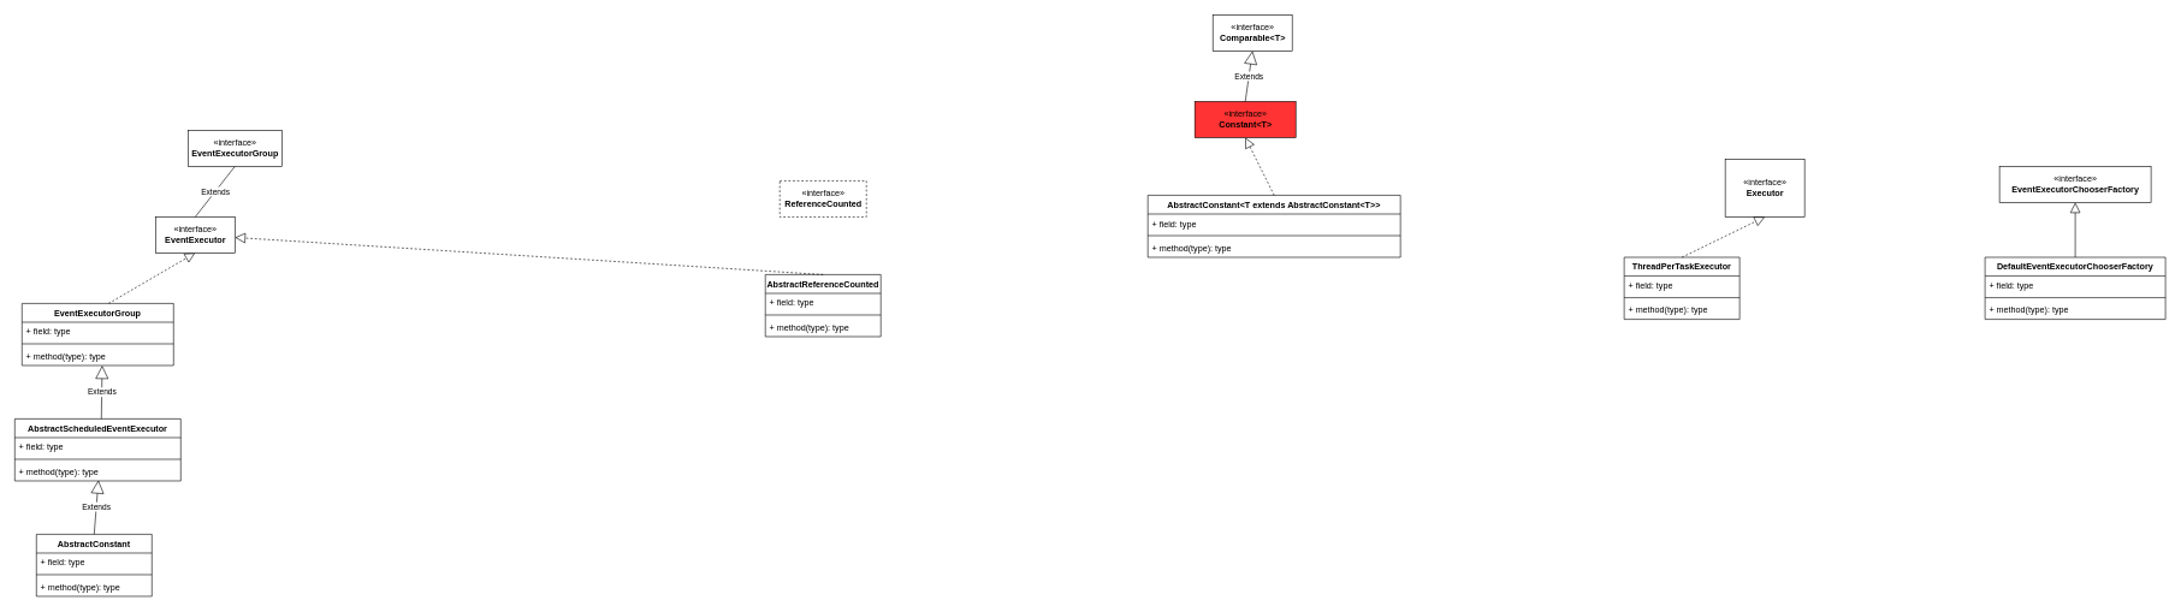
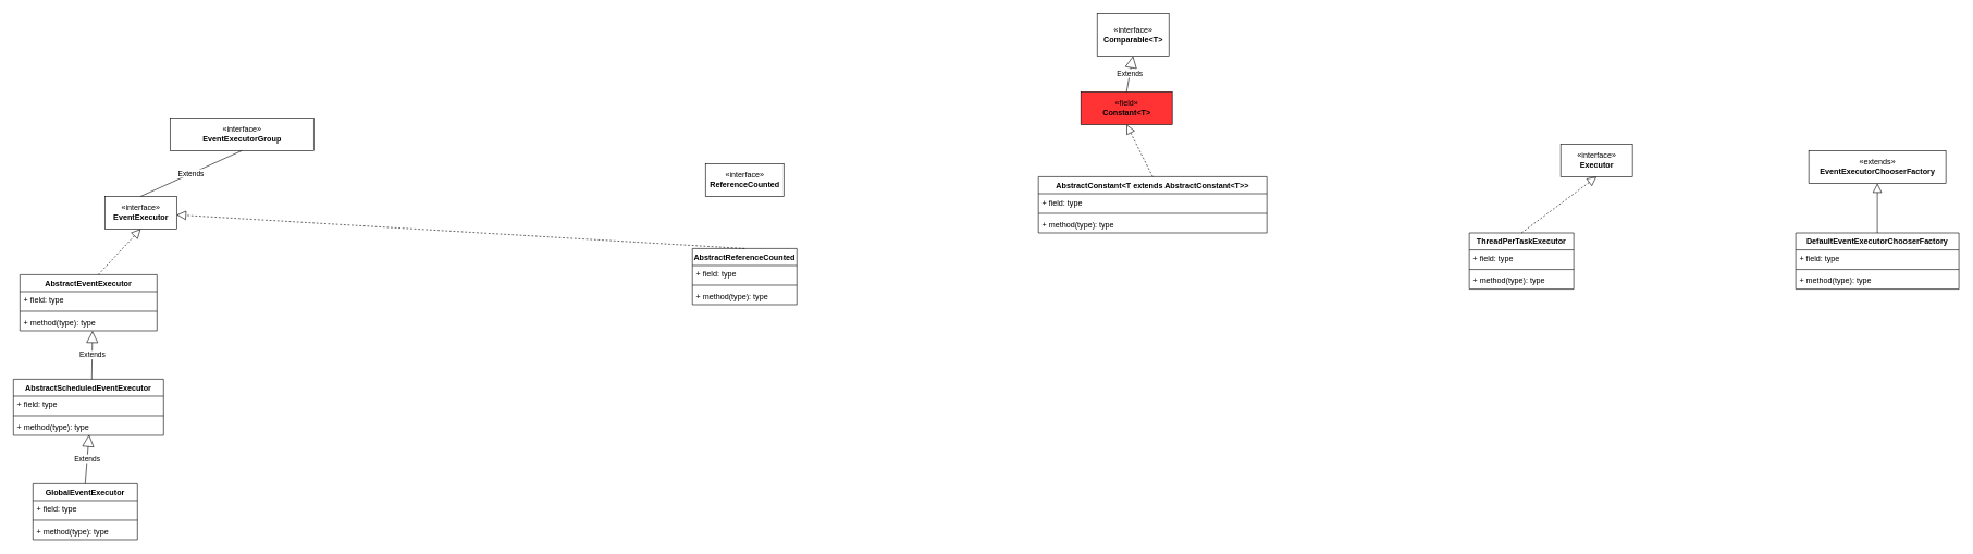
  <mxCell id="0" />
  <mxCell id="1" parent="0" />
- <mxCell id="2" value="AbstractConstant" style="swimlane;fontStyle=1;align=center;verticalAlign=top;childLayout=stackLayout;horizontal=1;startSize=26;horizontalStack=0;resizeParent=1;resizeParentMax=0;resizeLast=0;collapsible=1;marginBottom=0;fillColor=#FFFFFF;" parent="1" vertex="1"><mxGeometry x="50" y="740" width="160" height="86" as="geometry" /></mxCell>
+ <mxCell id="2" value="GlobalEventExecutor" style="swimlane;fontStyle=1;align=center;verticalAlign=top;childLayout=stackLayout;horizontal=1;startSize=26;horizontalStack=0;resizeParent=1;resizeParentMax=0;resizeLast=0;collapsible=1;marginBottom=0;fillColor=#FFFFFF;" parent="1" vertex="1"><mxGeometry x="50" y="740" width="160" height="86" as="geometry" /></mxCell>
  <mxCell id="3" value="+ field: type" style="text;strokeColor=none;fillColor=none;align=left;verticalAlign=top;spacingLeft=4;spacingRight=4;overflow=hidden;rotatable=0;points=[[0,0.5],[1,0.5]];portConstraint=eastwest;" parent="2" vertex="1"><mxGeometry y="26" width="160" height="26" as="geometry" /></mxCell>
  <mxCell id="4" value="" style="line;strokeWidth=1;fillColor=none;align=left;verticalAlign=middle;spacingTop=-1;spacingLeft=3;spacingRight=3;rotatable=0;labelPosition=right;points=[];portConstraint=eastwest;" parent="2" vertex="1"><mxGeometry y="52" width="160" height="8" as="geometry" /></mxCell>
  <mxCell id="5" value="+ method(type): type" style="text;strokeColor=none;fillColor=none;align=left;verticalAlign=top;spacingLeft=4;spacingRight=4;overflow=hidden;rotatable=0;points=[[0,0.5],[1,0.5]];portConstraint=eastwest;" parent="2" vertex="1"><mxGeometry y="60" width="160" height="26" as="geometry" /></mxCell>
  <mxCell id="6" value="AbstractScheduledEventExecutor" style="swimlane;fontStyle=1;align=center;verticalAlign=top;childLayout=stackLayout;horizontal=1;startSize=26;horizontalStack=0;resizeParent=1;resizeParentMax=0;resizeLast=0;collapsible=1;marginBottom=0;fillColor=#FFFFFF;" parent="1" vertex="1"><mxGeometry x="20" y="580" width="230" height="86" as="geometry" /></mxCell>
  <mxCell id="7" value="Extends" style="endArrow=block;endSize=16;endFill=0;html=1;entryX=0.529;entryY=1;entryDx=0;entryDy=0;entryPerimeter=0;" parent="6" target="16" edge="1"><mxGeometry width="160" relative="1" as="geometry"><mxPoint x="120" as="sourcePoint" /><mxPoint x="280" as="targetPoint" /></mxGeometry></mxCell>
  <mxCell id="8" value="+ field: type" style="text;strokeColor=none;fillColor=none;align=left;verticalAlign=top;spacingLeft=4;spacingRight=4;overflow=hidden;rotatable=0;points=[[0,0.5],[1,0.5]];portConstraint=eastwest;" parent="6" vertex="1"><mxGeometry y="26" width="230" height="26" as="geometry" /></mxCell>
  <mxCell id="9" value="" style="line;strokeWidth=1;fillColor=none;align=left;verticalAlign=middle;spacingTop=-1;spacingLeft=3;spacingRight=3;rotatable=0;labelPosition=right;points=[];portConstraint=eastwest;" parent="6" vertex="1"><mxGeometry y="52" width="230" height="8" as="geometry" /></mxCell>
  <mxCell id="10" value="+ method(type): type" style="text;strokeColor=none;fillColor=none;align=left;verticalAlign=top;spacingLeft=4;spacingRight=4;overflow=hidden;rotatable=0;points=[[0,0.5],[1,0.5]];portConstraint=eastwest;" parent="6" vertex="1"><mxGeometry y="60" width="230" height="26" as="geometry" /></mxCell>
  <mxCell id="11" value="Extends" style="endArrow=block;endSize=16;endFill=0;html=1;entryX=0.504;entryY=0.962;entryDx=0;entryDy=0;entryPerimeter=0;exitX=0.5;exitY=0;exitDx=0;exitDy=0;" parent="1" source="2" target="10" edge="1"><mxGeometry width="160" relative="1" as="geometry"><mxPoint x="140" y="730" as="sourcePoint" /><mxPoint x="300" y="730" as="targetPoint" /></mxGeometry></mxCell>
- <mxCell id="12" value="EventExecutorGroup" style="swimlane;fontStyle=1;align=center;verticalAlign=top;childLayout=stackLayout;horizontal=1;startSize=26;horizontalStack=0;resizeParent=1;resizeParentMax=0;resizeLast=0;collapsible=1;marginBottom=0;fillColor=#FFFFFF;" parent="1" vertex="1"><mxGeometry x="30" y="420" width="210" height="86" as="geometry" /></mxCell>
+ <mxCell id="12" value="AbstractEventExecutor" style="swimlane;fontStyle=1;align=center;verticalAlign=top;childLayout=stackLayout;horizontal=1;startSize=26;horizontalStack=0;resizeParent=1;resizeParentMax=0;resizeLast=0;collapsible=1;marginBottom=0;fillColor=#FFFFFF;" parent="1" vertex="1"><mxGeometry x="30" y="420" width="210" height="86" as="geometry" /></mxCell>
  <mxCell id="13" value="" style="endArrow=block;dashed=1;endFill=0;endSize=12;html=1;entryX=0.5;entryY=1;entryDx=0;entryDy=0;" parent="12" target="17" edge="1"><mxGeometry width="160" relative="1" as="geometry"><mxPoint x="120" as="sourcePoint" /><mxPoint x="280" as="targetPoint" /></mxGeometry></mxCell>
  <mxCell id="14" value="+ field: type" style="text;strokeColor=none;fillColor=none;align=left;verticalAlign=top;spacingLeft=4;spacingRight=4;overflow=hidden;rotatable=0;points=[[0,0.5],[1,0.5]];portConstraint=eastwest;" parent="12" vertex="1"><mxGeometry y="26" width="210" height="26" as="geometry" /></mxCell>
  <mxCell id="15" value="" style="line;strokeWidth=1;fillColor=none;align=left;verticalAlign=middle;spacingTop=-1;spacingLeft=3;spacingRight=3;rotatable=0;labelPosition=right;points=[];portConstraint=eastwest;" parent="12" vertex="1"><mxGeometry y="52" width="210" height="8" as="geometry" /></mxCell>
  <mxCell id="16" value="+ method(type): type" style="text;strokeColor=none;fillColor=none;align=left;verticalAlign=top;spacingLeft=4;spacingRight=4;overflow=hidden;rotatable=0;points=[[0,0.5],[1,0.5]];portConstraint=eastwest;" parent="12" vertex="1"><mxGeometry y="60" width="210" height="26" as="geometry" /></mxCell>
- <mxCell id="17" value="«interface»&lt;br&gt;&lt;b&gt;EventExecutor&lt;/b&gt;" style="html=1;fillColor=#FFFFFF;" parent="1" vertex="1"><mxGeometry x="215" y="300" width="110" height="50" as="geometry" /></mxCell>
- <mxCell id="18" value="«interface»&lt;br&gt;&lt;b&gt;EventExecutorGroup&lt;/b&gt;" style="html=1;fillColor=#FFFFFF;" parent="1" vertex="1"><mxGeometry x="260" y="180" width="130" height="50" as="geometry" /></mxCell>
+ <mxCell id="17" value="«interface»&lt;br&gt;&lt;b&gt;EventExecutor&lt;/b&gt;" style="html=1;fillColor=#FFFFFF;" parent="1" vertex="1"><mxGeometry x="160" y="300" width="110" height="50" as="geometry" /></mxCell>
+ <mxCell id="18" value="«interface»&lt;br&gt;&lt;b&gt;EventExecutorGroup&lt;/b&gt;" style="html=1;fillColor=#FFFFFF;" parent="1" vertex="1"><mxGeometry x="260" y="180" width="220" height="50" as="geometry" /></mxCell>
  <mxCell id="19" value="Extends" style="endArrow=none;endSize=16;endFill=0;html=1;entryX=0.5;entryY=1;entryDx=0;entryDy=0;exitX=0.5;exitY=0;exitDx=0;exitDy=0;" parent="1" target="18" edge="1" source="17"><mxGeometry width="160" relative="1" as="geometry"><mxPoint x="350" y="280" as="sourcePoint" /><mxPoint x="510" y="280" as="targetPoint" /></mxGeometry></mxCell>
- <mxCell id="20" value="«interface»&lt;br&gt;&lt;b&gt;ReferenceCounted&lt;/b&gt;" style="html=1;dashed=1;" parent="1" vertex="1"><mxGeometry x="1080" y="250" width="120" height="50" as="geometry" /></mxCell>
+ <mxCell id="20" value="«interface»&lt;br&gt;&lt;b&gt;ReferenceCounted&lt;/b&gt;" style="html=1;" parent="1" vertex="1"><mxGeometry x="1080" y="250" width="120" height="50" as="geometry" /></mxCell>
  <mxCell id="21" value="AbstractReferenceCounted" style="swimlane;fontStyle=1;align=center;verticalAlign=top;childLayout=stackLayout;horizontal=1;startSize=26;horizontalStack=0;resizeParent=1;resizeParentMax=0;resizeLast=0;collapsible=1;marginBottom=0;" parent="1" vertex="1"><mxGeometry x="1060" y="380" width="160" height="86" as="geometry" /></mxCell>
  <mxCell id="22" value="+ field: type" style="text;strokeColor=none;fillColor=none;align=left;verticalAlign=top;spacingLeft=4;spacingRight=4;overflow=hidden;rotatable=0;points=[[0,0.5],[1,0.5]];portConstraint=eastwest;" parent="21" vertex="1"><mxGeometry y="26" width="160" height="26" as="geometry" /></mxCell>
  <mxCell id="23" value="" style="line;strokeWidth=1;fillColor=none;align=left;verticalAlign=middle;spacingTop=-1;spacingLeft=3;spacingRight=3;rotatable=0;labelPosition=right;points=[];portConstraint=eastwest;" parent="21" vertex="1"><mxGeometry y="52" width="160" height="8" as="geometry" /></mxCell>
  <mxCell id="24" value="+ method(type): type" style="text;strokeColor=none;fillColor=none;align=left;verticalAlign=top;spacingLeft=4;spacingRight=4;overflow=hidden;rotatable=0;points=[[0,0.5],[1,0.5]];portConstraint=eastwest;" parent="21" vertex="1"><mxGeometry y="60" width="160" height="26" as="geometry" /></mxCell>
  <mxCell id="25" value="" style="endArrow=block;dashed=1;endFill=0;endSize=12;html=1;exitX=0.5;exitY=0;exitDx=0;exitDy=0;" parent="1" source="21" target="17" edge="1"><mxGeometry width="160" relative="1" as="geometry"><mxPoint x="1140" y="410" as="sourcePoint" /><mxPoint x="1300" y="410" as="targetPoint" /></mxGeometry></mxCell>
- <mxCell id="26" value="«interface»&lt;br&gt;&lt;b&gt;Constant&amp;lt;T&amp;gt;&lt;/b&gt;" style="html=1;fillColor=#FF3333;" parent="1" vertex="1"><mxGeometry x="1655" y="140" width="140" height="50" as="geometry" /></mxCell>
- <mxCell id="27" value="«interface»&lt;br&gt;&lt;b&gt;Comparable&amp;lt;T&amp;gt;&lt;/b&gt;" style="html=1;fillColor=#FFFFFF;" parent="1" vertex="1"><mxGeometry x="1680" y="20" width="110" height="50" as="geometry" /></mxCell>
+ <mxCell id="26" value="«field»&lt;br&gt;&lt;b&gt;Constant&amp;lt;T&amp;gt;&lt;/b&gt;" style="html=1;fillColor=#FF3333;" parent="1" vertex="1"><mxGeometry x="1655" y="140" width="140" height="50" as="geometry" /></mxCell>
+ <mxCell id="27" value="«interface»&lt;br&gt;&lt;b&gt;Comparable&amp;lt;T&amp;gt;&lt;/b&gt;" style="html=1;fillColor=#FFFFFF;" parent="1" vertex="1"><mxGeometry x="1680" y="20" width="110" height="65" as="geometry" /></mxCell>
  <mxCell id="28" value="Extends" style="endArrow=block;endSize=16;endFill=0;html=1;entryX=0.5;entryY=1;entryDx=0;entryDy=0;exitX=0.5;exitY=0;exitDx=0;exitDy=0;" parent="1" source="26" target="27" edge="1"><mxGeometry width="160" relative="1" as="geometry"><mxPoint x="1770" y="120" as="sourcePoint" /><mxPoint x="1930" y="120" as="targetPoint" /></mxGeometry></mxCell>
  <mxCell id="29" value="AbstractConstant&lt;T extends AbstractConstant&lt;T&gt;&gt;" style="swimlane;fontStyle=1;align=center;verticalAlign=top;childLayout=stackLayout;horizontal=1;startSize=26;horizontalStack=0;resizeParent=1;resizeParentMax=0;resizeLast=0;collapsible=1;marginBottom=0;fillColor=#FFFFFF;" parent="1" vertex="1"><mxGeometry x="1590" y="270" width="350" height="86" as="geometry" /></mxCell>
  <mxCell id="30" value="+ field: type" style="text;strokeColor=none;fillColor=none;align=left;verticalAlign=top;spacingLeft=4;spacingRight=4;overflow=hidden;rotatable=0;points=[[0,0.5],[1,0.5]];portConstraint=eastwest;" parent="29" vertex="1"><mxGeometry y="26" width="350" height="26" as="geometry" /></mxCell>
  <mxCell id="31" value="" style="line;strokeWidth=1;fillColor=none;align=left;verticalAlign=middle;spacingTop=-1;spacingLeft=3;spacingRight=3;rotatable=0;labelPosition=right;points=[];portConstraint=eastwest;" parent="29" vertex="1"><mxGeometry y="52" width="350" height="8" as="geometry" /></mxCell>
  <mxCell id="32" value="+ method(type): type" style="text;strokeColor=none;fillColor=none;align=left;verticalAlign=top;spacingLeft=4;spacingRight=4;overflow=hidden;rotatable=0;points=[[0,0.5],[1,0.5]];portConstraint=eastwest;" parent="29" vertex="1"><mxGeometry y="60" width="350" height="26" as="geometry" /></mxCell>
- <mxCell id="33" value="«interface»&lt;br&gt;&lt;b&gt;Executor&lt;/b&gt;" style="html=1;fillColor=#FFFFFF;" vertex="1" parent="1"><mxGeometry x="2390" y="220" width="110" height="80" as="geometry" /></mxCell>
+ <mxCell id="33" value="«interface»&lt;br&gt;&lt;b&gt;Executor&lt;/b&gt;" style="html=1;fillColor=#FFFFFF;" vertex="1" parent="1"><mxGeometry x="2390" y="220" width="110" height="50" as="geometry" /></mxCell>
  <mxCell id="34" value="ThreadPerTaskExecutor" style="swimlane;fontStyle=1;align=center;verticalAlign=top;childLayout=stackLayout;horizontal=1;startSize=26;horizontalStack=0;resizeParent=1;resizeParentMax=0;resizeLast=0;collapsible=1;marginBottom=0;fillColor=#FFFFFF;" vertex="1" parent="1"><mxGeometry x="2250" y="356" width="160" height="86" as="geometry" /></mxCell>
  <mxCell id="35" value="+ field: type" style="text;strokeColor=none;fillColor=none;align=left;verticalAlign=top;spacingLeft=4;spacingRight=4;overflow=hidden;rotatable=0;points=[[0,0.5],[1,0.5]];portConstraint=eastwest;" vertex="1" parent="34"><mxGeometry y="26" width="160" height="26" as="geometry" /></mxCell>
  <mxCell id="36" value="" style="line;strokeWidth=1;fillColor=none;align=left;verticalAlign=middle;spacingTop=-1;spacingLeft=3;spacingRight=3;rotatable=0;labelPosition=right;points=[];portConstraint=eastwest;" vertex="1" parent="34"><mxGeometry y="52" width="160" height="8" as="geometry" /></mxCell>
  <mxCell id="37" value="+ method(type): type" style="text;strokeColor=none;fillColor=none;align=left;verticalAlign=top;spacingLeft=4;spacingRight=4;overflow=hidden;rotatable=0;points=[[0,0.5],[1,0.5]];portConstraint=eastwest;" vertex="1" parent="34"><mxGeometry y="60" width="160" height="26" as="geometry" /></mxCell>
  <mxCell id="38" value="" style="endArrow=block;dashed=1;endFill=0;endSize=12;html=1;entryX=0.5;entryY=1;entryDx=0;entryDy=0;exitX=0.5;exitY=0;exitDx=0;exitDy=0;" edge="1" parent="1" source="34" target="33"><mxGeometry width="160" relative="1" as="geometry"><mxPoint x="2340" y="330" as="sourcePoint" /><mxPoint x="2500" y="330" as="targetPoint" /></mxGeometry></mxCell>
- <mxCell id="39" value="«interface»&lt;br&gt;&lt;b&gt;EventExecutorChooserFactory&lt;/b&gt;" style="html=1;fillColor=#FFFFFF;" vertex="1" parent="1"><mxGeometry x="2770" y="230" width="210" height="50" as="geometry" /></mxCell>
+ <mxCell id="39" value="«extends»&lt;br&gt;&lt;b&gt;EventExecutorChooserFactory&lt;/b&gt;" style="html=1;fillColor=#FFFFFF;" vertex="1" parent="1"><mxGeometry x="2770" y="230" width="210" height="50" as="geometry" /></mxCell>
  <mxCell id="40" value="DefaultEventExecutorChooserFactory" style="swimlane;fontStyle=1;align=center;verticalAlign=top;childLayout=stackLayout;horizontal=1;startSize=26;horizontalStack=0;resizeParent=1;resizeParentMax=0;resizeLast=0;collapsible=1;marginBottom=0;fillColor=#FFFFFF;" vertex="1" parent="1"><mxGeometry x="2750" y="356" width="250" height="86" as="geometry" /></mxCell>
  <mxCell id="41" value="+ field: type" style="text;strokeColor=none;fillColor=none;align=left;verticalAlign=top;spacingLeft=4;spacingRight=4;overflow=hidden;rotatable=0;points=[[0,0.5],[1,0.5]];portConstraint=eastwest;" vertex="1" parent="40"><mxGeometry y="26" width="250" height="26" as="geometry" /></mxCell>
  <mxCell id="42" value="" style="line;strokeWidth=1;fillColor=none;align=left;verticalAlign=middle;spacingTop=-1;spacingLeft=3;spacingRight=3;rotatable=0;labelPosition=right;points=[];portConstraint=eastwest;" vertex="1" parent="40"><mxGeometry y="52" width="250" height="8" as="geometry" /></mxCell>
  <mxCell id="43" value="+ method(type): type" style="text;strokeColor=none;fillColor=none;align=left;verticalAlign=top;spacingLeft=4;spacingRight=4;overflow=hidden;rotatable=0;points=[[0,0.5],[1,0.5]];portConstraint=eastwest;" vertex="1" parent="40"><mxGeometry y="60" width="250" height="26" as="geometry" /></mxCell>
  <mxCell id="44" value="" style="endArrow=block;dashed=0;endFill=0;endSize=12;html=1;entryX=0.5;entryY=1;entryDx=0;entryDy=0;exitX=0.5;exitY=0;exitDx=0;exitDy=0;" edge="1" parent="1" source="40" target="39"><mxGeometry width="160" relative="1" as="geometry"><mxPoint x="2870" y="350" as="sourcePoint" /><mxPoint x="3030" y="350" as="targetPoint" /></mxGeometry></mxCell>
  <mxCell id="45" value="" style="endArrow=block;dashed=1;endFill=0;endSize=12;html=1;entryX=0.5;entryY=1;entryDx=0;entryDy=0;exitX=0.5;exitY=0;exitDx=0;exitDy=0;" parent="1" target="26" edge="1" source="29"><mxGeometry width="160" relative="1" as="geometry"><mxPoint x="1695" y="270" as="sourcePoint" /><mxPoint x="1855" y="270" as="targetPoint" /></mxGeometry></mxCell>
